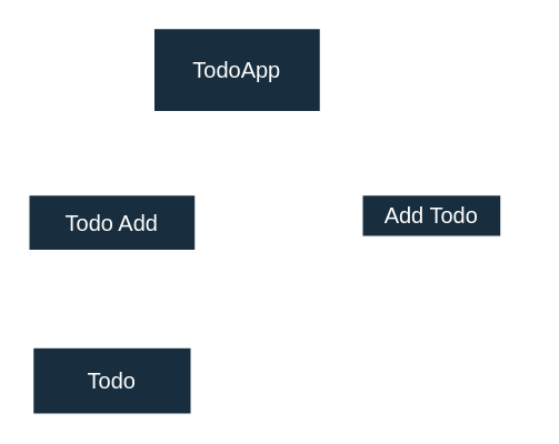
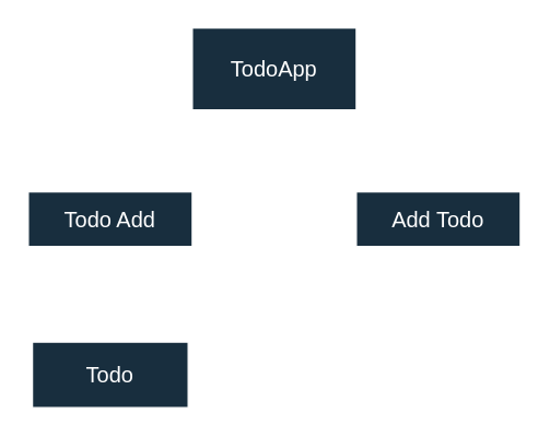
  <mxCell id="0" />
  <mxCell id="1" parent="0" />
- <mxCell id="2" value="&lt;font size=&quot;3&quot;&gt;TodoApp&lt;/font&gt;" style="rounded=0;whiteSpace=wrap;html=1;labelBackgroundColor=none;fillColor=#182E3E;strokeColor=#FFFFFF;fontColor=#FFFFFF;" parent="1" vertex="1"><mxGeometry x="110" y="20" width="120" height="60" as="geometry" /></mxCell>
+ <mxCell id="2" value="&lt;font size=&quot;3&quot;&gt;TodoApp&lt;/font&gt;" style="rounded=0;whiteSpace=wrap;html=1;labelBackgroundColor=none;fillColor=#182E3E;strokeColor=#FFFFFF;fontColor=#FFFFFF;" parent="1" vertex="1"><mxGeometry x="140" y="20" width="120" height="60" as="geometry" /></mxCell>
  <mxCell id="3" value="&lt;font size=&quot;3&quot;&gt;Todo Add&lt;/font&gt;" style="rounded=0;whiteSpace=wrap;html=1;labelBackgroundColor=none;fillColor=#182E3E;strokeColor=#FFFFFF;fontColor=#FFFFFF;" parent="1" vertex="1"><mxGeometry x="20" y="140" width="120" height="40" as="geometry" /></mxCell>
- <mxCell id="4" value="&lt;font size=&quot;3&quot;&gt;Add Todo&lt;/font&gt;" style="rounded=0;whiteSpace=wrap;html=1;labelBackgroundColor=none;fillColor=#182E3E;strokeColor=#FFFFFF;fontColor=#FFFFFF;" parent="1" vertex="1"><mxGeometry x="260" y="140" width="100" height="30" as="geometry" /></mxCell>
+ <mxCell id="4" value="&lt;font size=&quot;3&quot;&gt;Add Todo&lt;/font&gt;" style="rounded=0;whiteSpace=wrap;html=1;labelBackgroundColor=none;fillColor=#182E3E;strokeColor=#FFFFFF;fontColor=#FFFFFF;" parent="1" vertex="1"><mxGeometry x="260" y="140" width="120" height="40" as="geometry" /></mxCell>
  <mxCell id="5" value="&lt;font size=&quot;3&quot;&gt;Todo&lt;/font&gt;" style="rounded=0;whiteSpace=wrap;html=1;strokeColor=#FFFFFF;fontColor=#FFFFFF;fillColor=#182E3E;" parent="1" vertex="1"><mxGeometry x="23" y="250" width="114" height="48" as="geometry" /></mxCell>
